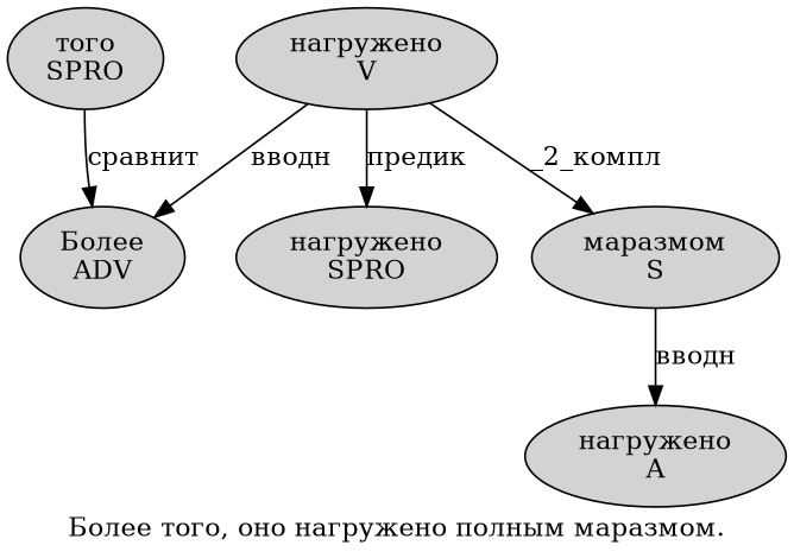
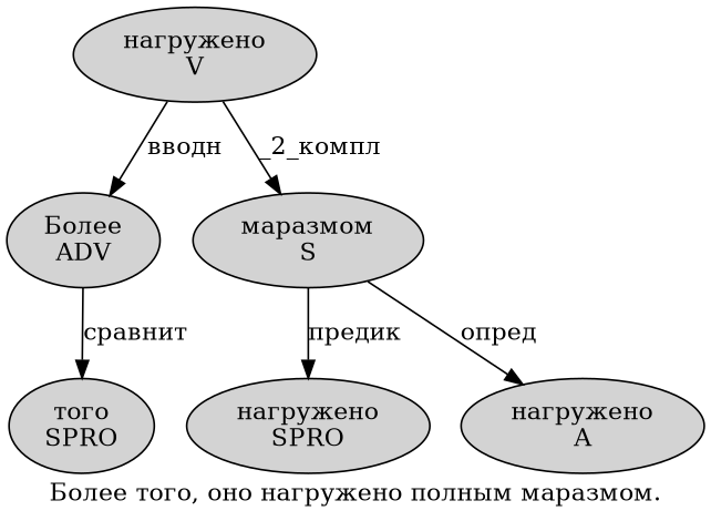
  digraph {
    label="Более того, оно нагружено полным маразмом."
    node [fillcolor=lightgray penwidth=1 shape=ellipse style=filled]
    n1 [label="Более\nADV"]
    n2 [label="того\nSPRO"]
    n3 [label="нагружено\nSPRO"]
    n4 [label="нагружено\nV"]
    n5 [label="маразмом\nS"]
    n6 [label="нагружено\nA"]
-   n2 -> n1 [label="сравнит"]
+   n1 -> n2 [label="сравнит"]
    n4 -> n1 [label="вводн"]
-   n4 -> n3 [label="предик"]
+   n5 -> n3 [label="предик"]
    n4 -> n5 [label="_2_компл"]
-   n5 -> n6 [label="вводн"]
+   n5 -> n6 [label="опред"]
  }
